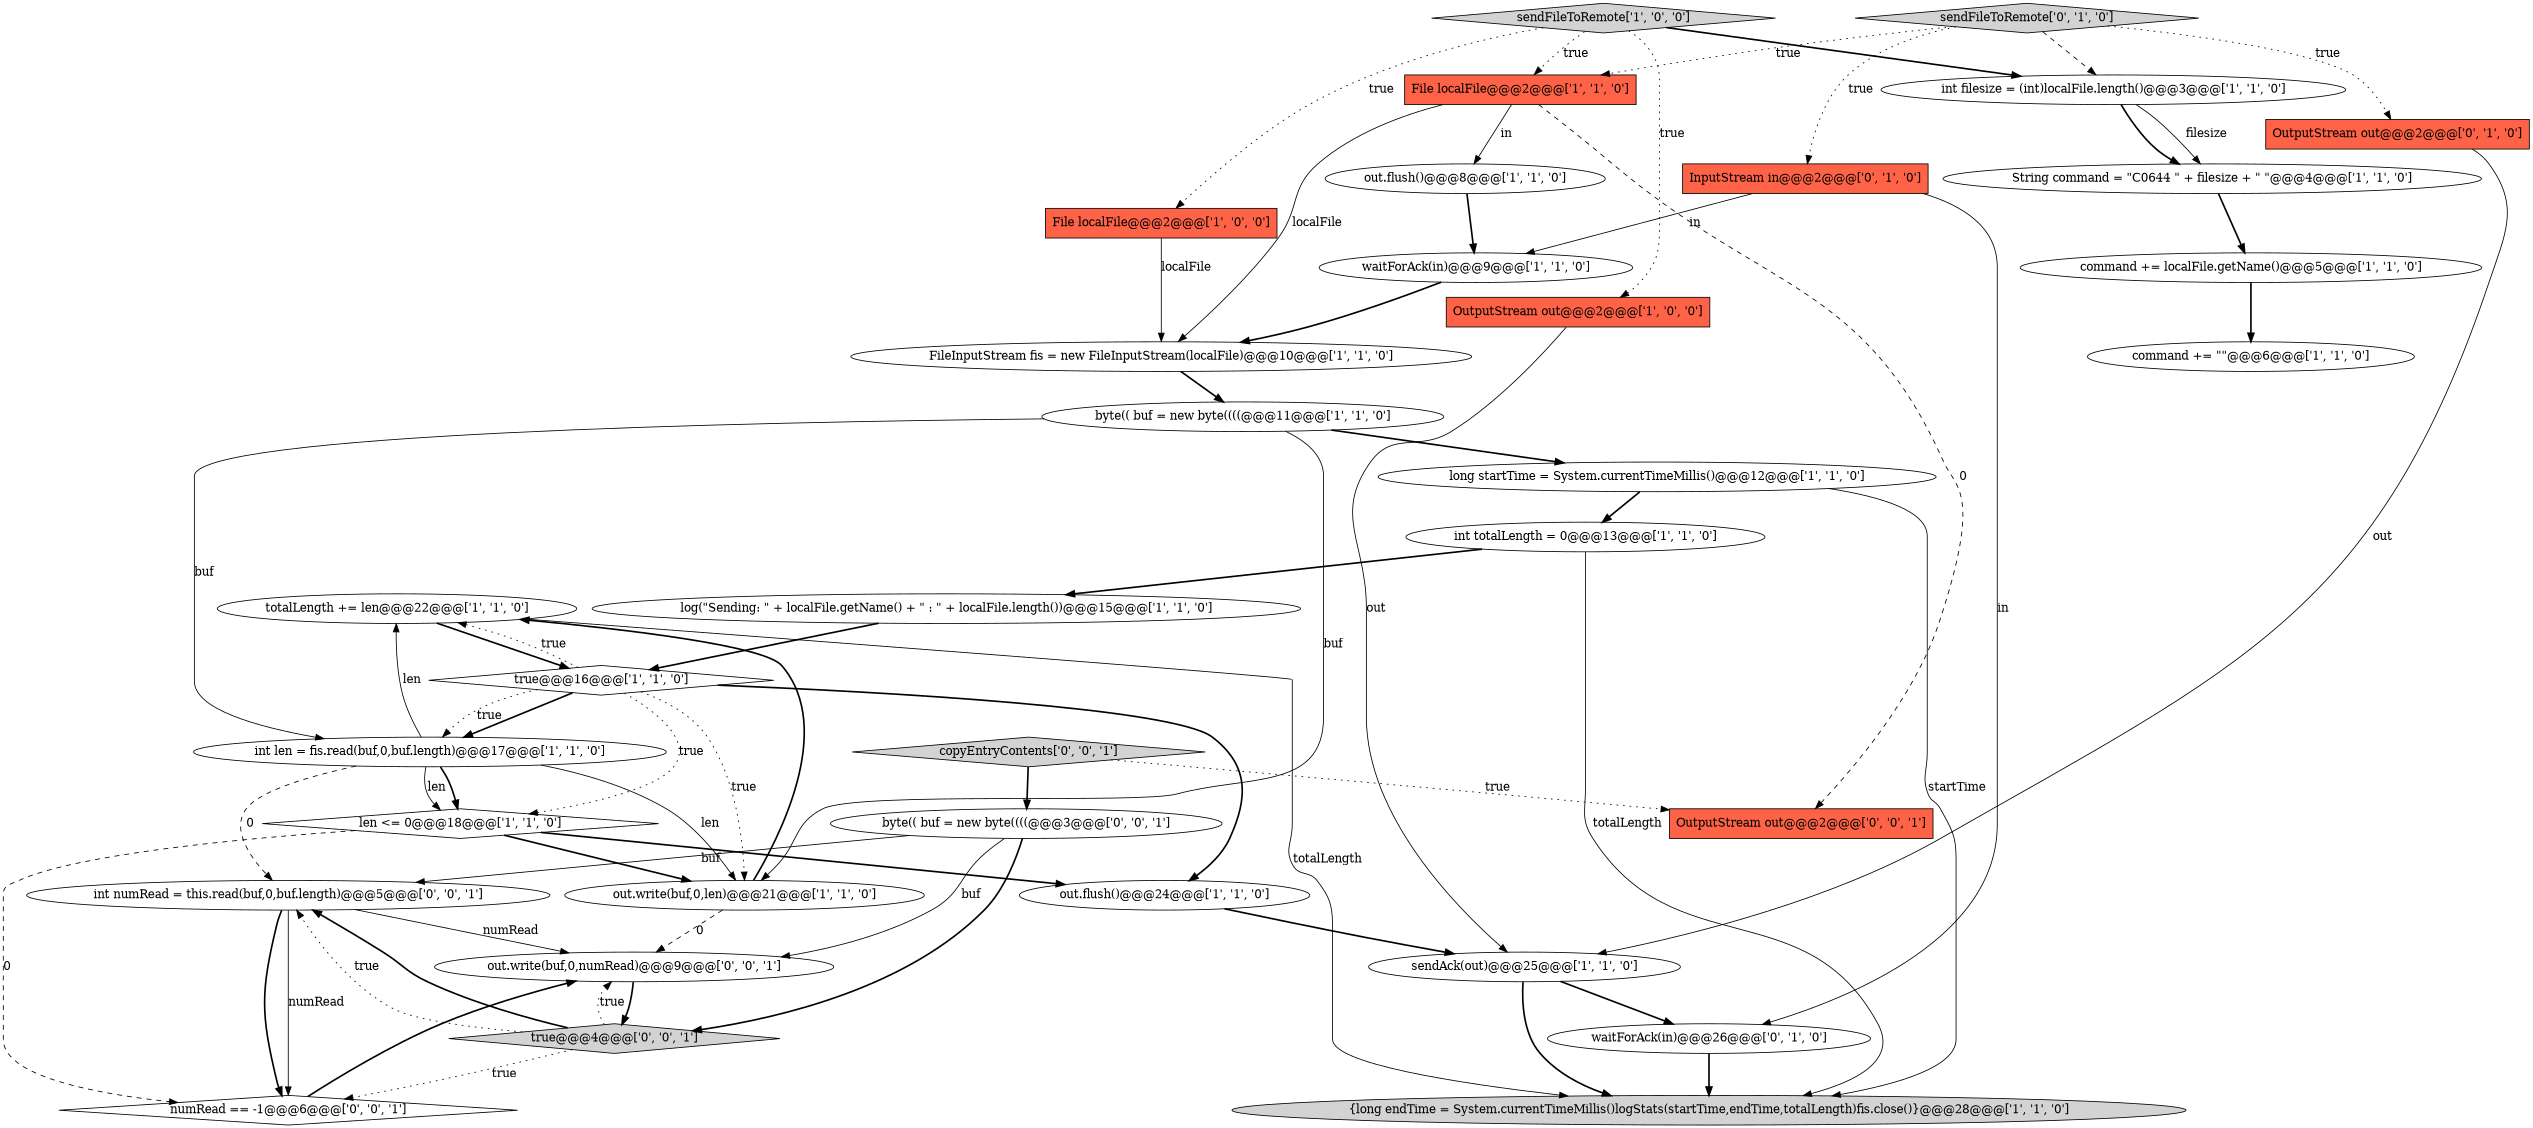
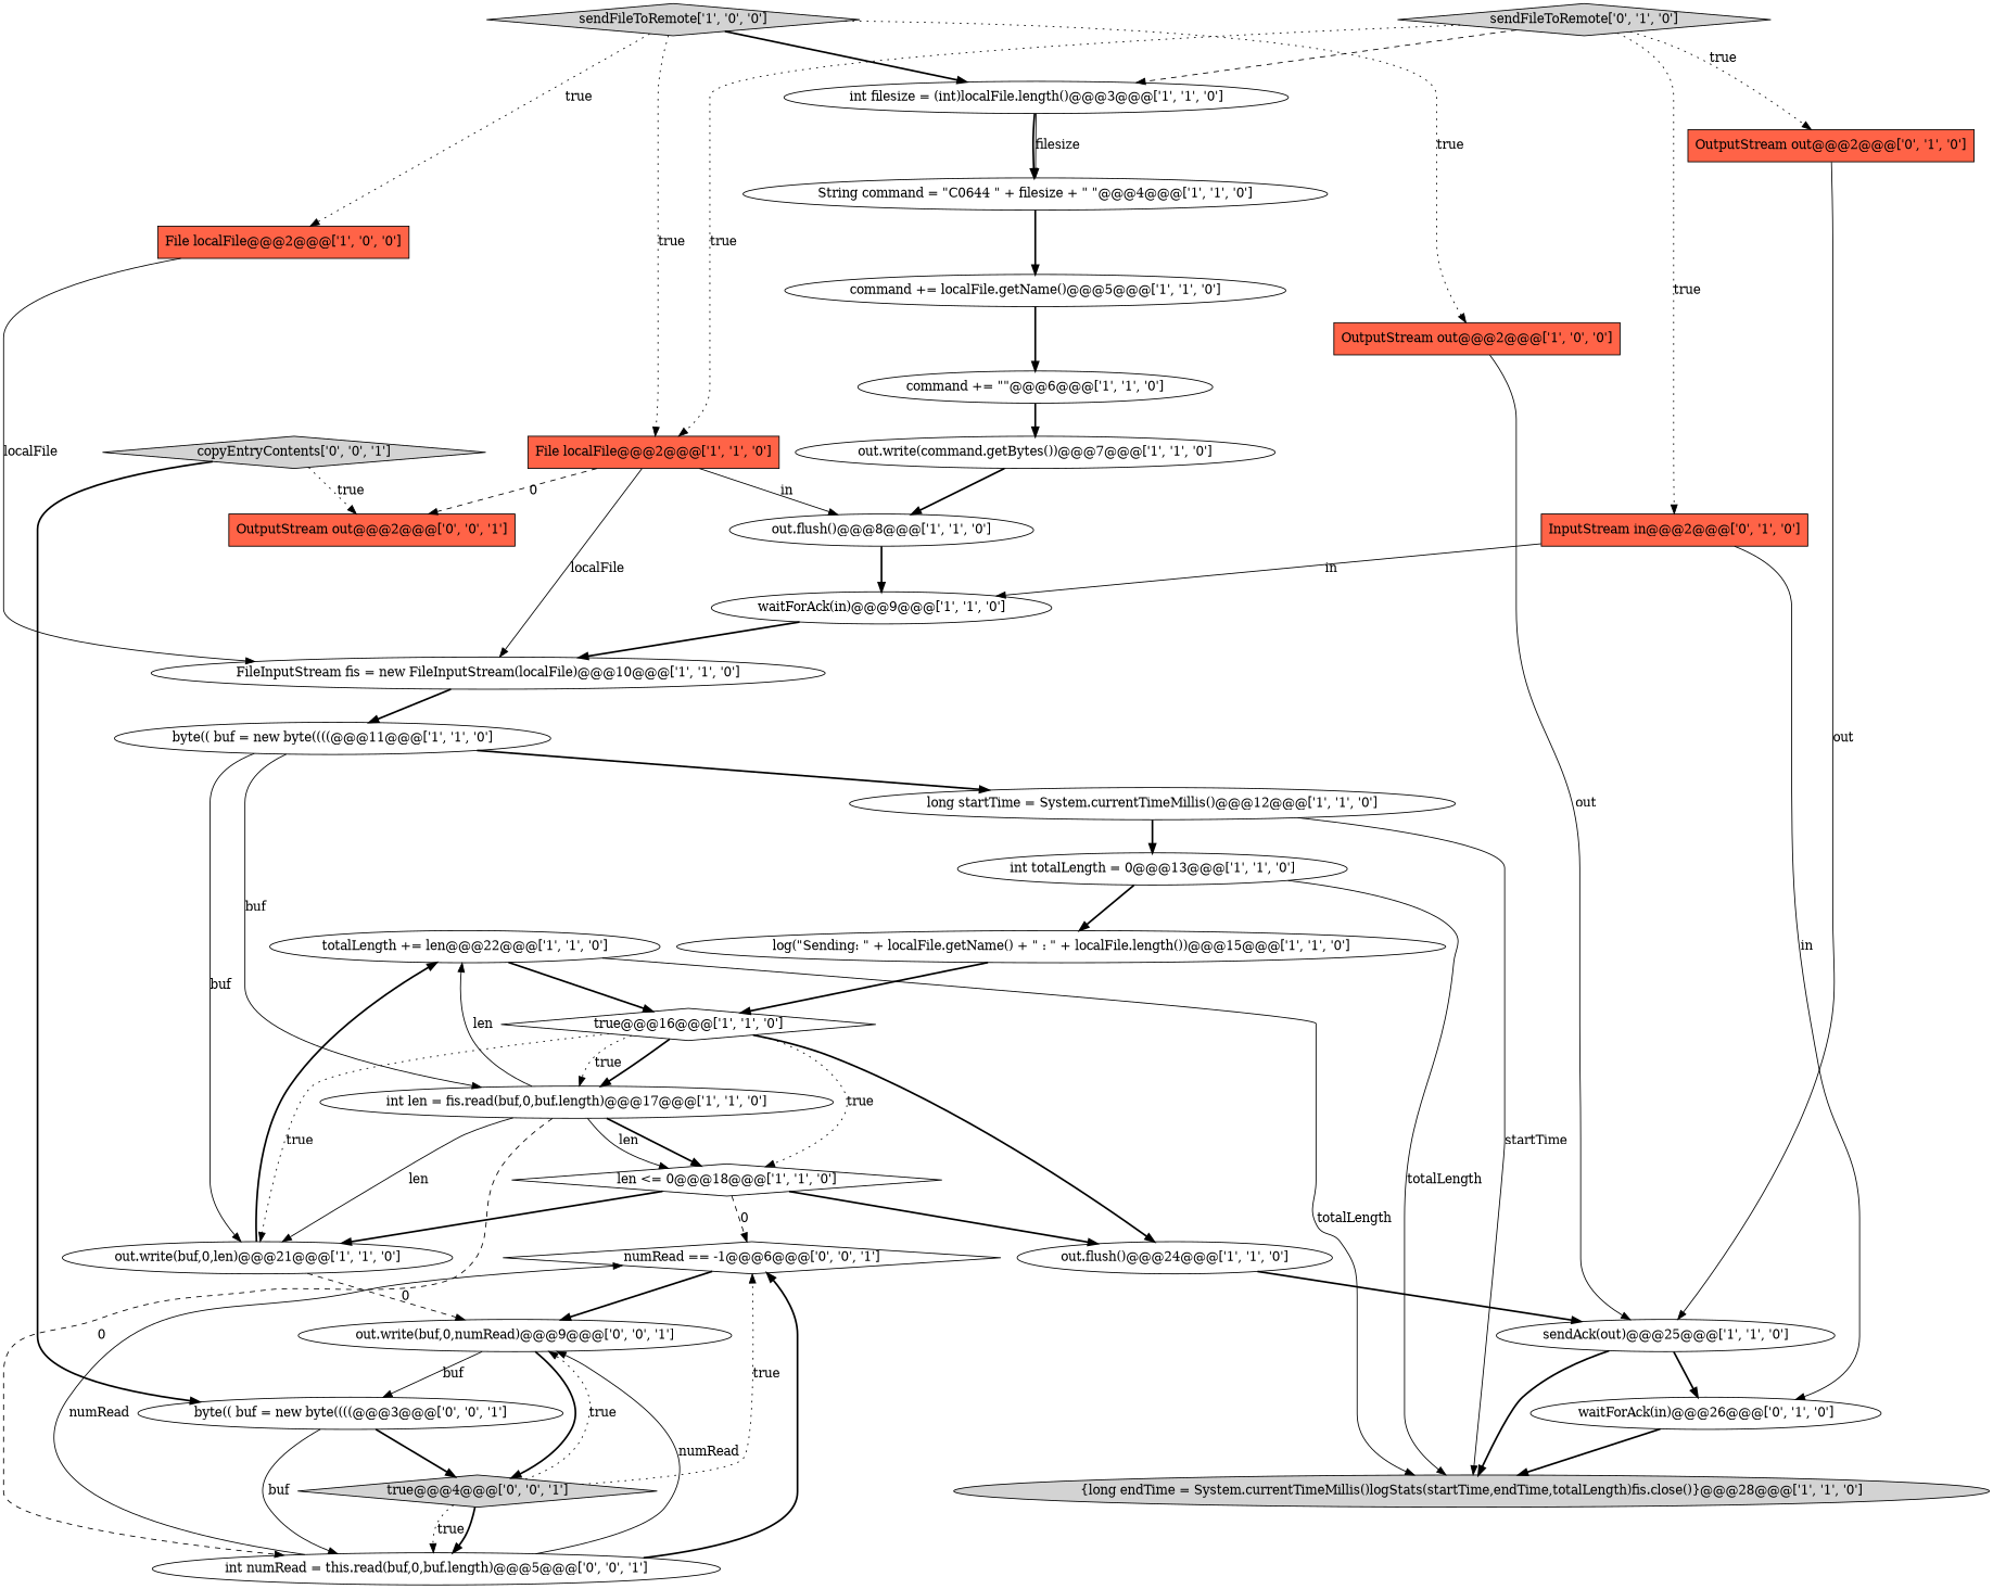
  digraph {
    node [fillcolor=white shape=ellipse style=filled]
    edge [style=bold]
    n1 [fillcolor=lightgray label="{long endTime = System.currentTimeMillis()logStats(startTime,endTime,totalLength)fis.close()}@@@28@@@['1', '1', '0']"]
    n2 [fillcolor=tomato label="File localFile@@@2@@@['1', '1', '0']" shape=box]
    n3 [fillcolor=tomato label="OutputStream out@@@2@@@['0', '0', '1']" shape=box]
    n4 [label="FileInputStream fis = new FileInputStream(localFile)@@@10@@@['1', '1', '0']"]
    n5 [label="out.flush()@@@8@@@['1', '1', '0']"]
    n6 [label="waitForAck(in)@@@9@@@['1', '1', '0']"]
    n7 [label="byte(( buf = new byte((((@@@11@@@['1', '1', '0']"]
    n8 [label="out.write(buf,0,numRead)@@@9@@@['0', '0', '1']"]
    n9 [fillcolor=lightgray label="true@@@4@@@['0', '0', '1']" shape=diamond]
    n10 [label="int numRead = this.read(buf,0,buf.length)@@@5@@@['0', '0', '1']"]
    n11 [label="numRead == -1@@@6@@@['0', '0', '1']" shape=diamond]
    n12 [label="totalLength += len@@@22@@@['1', '1', '0']"]
    n13 [label="true@@@16@@@['1', '1', '0']" shape=diamond]
    n14 [label="len <= 0@@@18@@@['1', '1', '0']" shape=diamond]
    n15 [label="out.flush()@@@24@@@['1', '1', '0']"]
    n16 [label="out.write(buf,0,len)@@@21@@@['1', '1', '0']"]
    n17 [label="int len = fis.read(buf,0,buf.length)@@@17@@@['1', '1', '0']"]
    n18 [label="waitForAck(in)@@@26@@@['0', '1', '0']"]
    n19 [label="sendAck(out)@@@25@@@['1', '1', '0']"]
    n20 [label="byte(( buf = new byte((((@@@3@@@['0', '0', '1']"]
    n21 [label="command += localFile.getName()@@@5@@@['1', '1', '0']"]
    n22 [label="command += \"\"@@@6@@@['1', '1', '0']"]
+   n23 [label="out.write(command.getBytes())@@@7@@@['1', '1', '0']"]
    n24 [label="String command = \"C0644 \" + filesize + \" \"@@@4@@@['1', '1', '0']"]
    n25 [fillcolor=tomato label="OutputStream out@@@2@@@['0', '1', '0']" shape=box]
    n26 [fillcolor=tomato label="InputStream in@@@2@@@['0', '1', '0']" shape=box]
    n27 [fillcolor=lightgray label="copyEntryContents['0', '0', '1']" shape=diamond]
    n28 [label="long startTime = System.currentTimeMillis()@@@12@@@['1', '1', '0']"]
    n29 [label="int totalLength = 0@@@13@@@['1', '1', '0']"]
    n30 [label="log(\"Sending: \" + localFile.getName() + \" : \" + localFile.length())@@@15@@@['1', '1', '0']"]
    n31 [fillcolor=tomato label="File localFile@@@2@@@['1', '0', '0']" shape=box]
    n32 [label="int filesize = (int)localFile.length()@@@3@@@['1', '1', '0']"]
    n33 [fillcolor=tomato label="OutputStream out@@@2@@@['1', '0', '0']" shape=box]
    n34 [fillcolor=lightgray label="sendFileToRemote['1', '0', '0']" shape=diamond]
    n35 [fillcolor=lightgray label="sendFileToRemote['0', '1', '0']" shape=diamond]
    n2 -> n3 [label=0 style=dashed]
    n2 -> n4 [label=localFile style=solid]
    n2 -> n5 [label=in style=solid]
    n4 -> n7
    n5 -> n6
    n6 -> n4
    n7 -> n16 [label=buf style=solid]
    n7 -> n17 [label=buf style=solid]
    n7 -> n28
    n8 -> n9
    n9 -> n8 [label=true style=dotted]
    n9 -> n10 [label=true style=dotted]
    n9 -> n10
    n9 -> n11 [label=true style=dotted]
    n10 -> n8 [label=numRead style=solid]
    n10 -> n11
    n10 -> n11 [label=numRead style=solid]
    n11 -> n8
    n12 -> n1 [label=totalLength style=solid]
    n12 -> n13
-   n13 -> n12 [label=true style=dotted]
    n13 -> n14 [label=true style=dotted]
    n13 -> n15
    n13 -> n16 [label=true style=dotted]
    n13 -> n17
    n13 -> n17 [label=true style=dotted]
    n14 -> n11 [label=0 style=dashed]
    n14 -> n15
    n14 -> n16
    n15 -> n19
    n16 -> n8 [label=0 style=dashed]
    n16 -> n12
    n17 -> n10 [label=0 style=dashed]
    n17 -> n12 [label=len style=solid]
    n17 -> n14
    n17 -> n14 [label=len style=solid]
    n17 -> n16 [label=len style=solid]
    n18 -> n1
    n19 -> n1
    n19 -> n18
-   n20 -> n8 [label=buf style=solid]
+   n8 -> n20 [label=buf style=solid]
    n20 -> n9
    n20 -> n10 [label=buf style=solid]
    n21 -> n22
+   n22 -> n23
+   n23 -> n5
    n24 -> n21
    n25 -> n19 [label=out style=solid]
    n26 -> n6 [label=in style=solid]
    n26 -> n18 [label=in style=solid]
    n27 -> n3 [label=true style=dotted]
    n27 -> n20
    n28 -> n1 [label=startTime style=solid]
    n28 -> n29
    n29 -> n1 [label=totalLength style=solid]
    n29 -> n30
    n30 -> n13
    n31 -> n4 [label=localFile style=solid]
    n32 -> n24 [label=filesize style=solid]
    n32 -> n24
    n33 -> n19 [label=out style=solid]
    n34 -> n2 [label=true style=dotted]
    n34 -> n31 [label=true style=dotted]
    n34 -> n32
    n34 -> n33 [label=true style=dotted]
    n35 -> n2 [label=true style=dotted]
    n35 -> n25 [label=true style=dotted]
    n35 -> n26 [label=true style=dotted]
    n35 -> n32 [style=dashed]
  }
